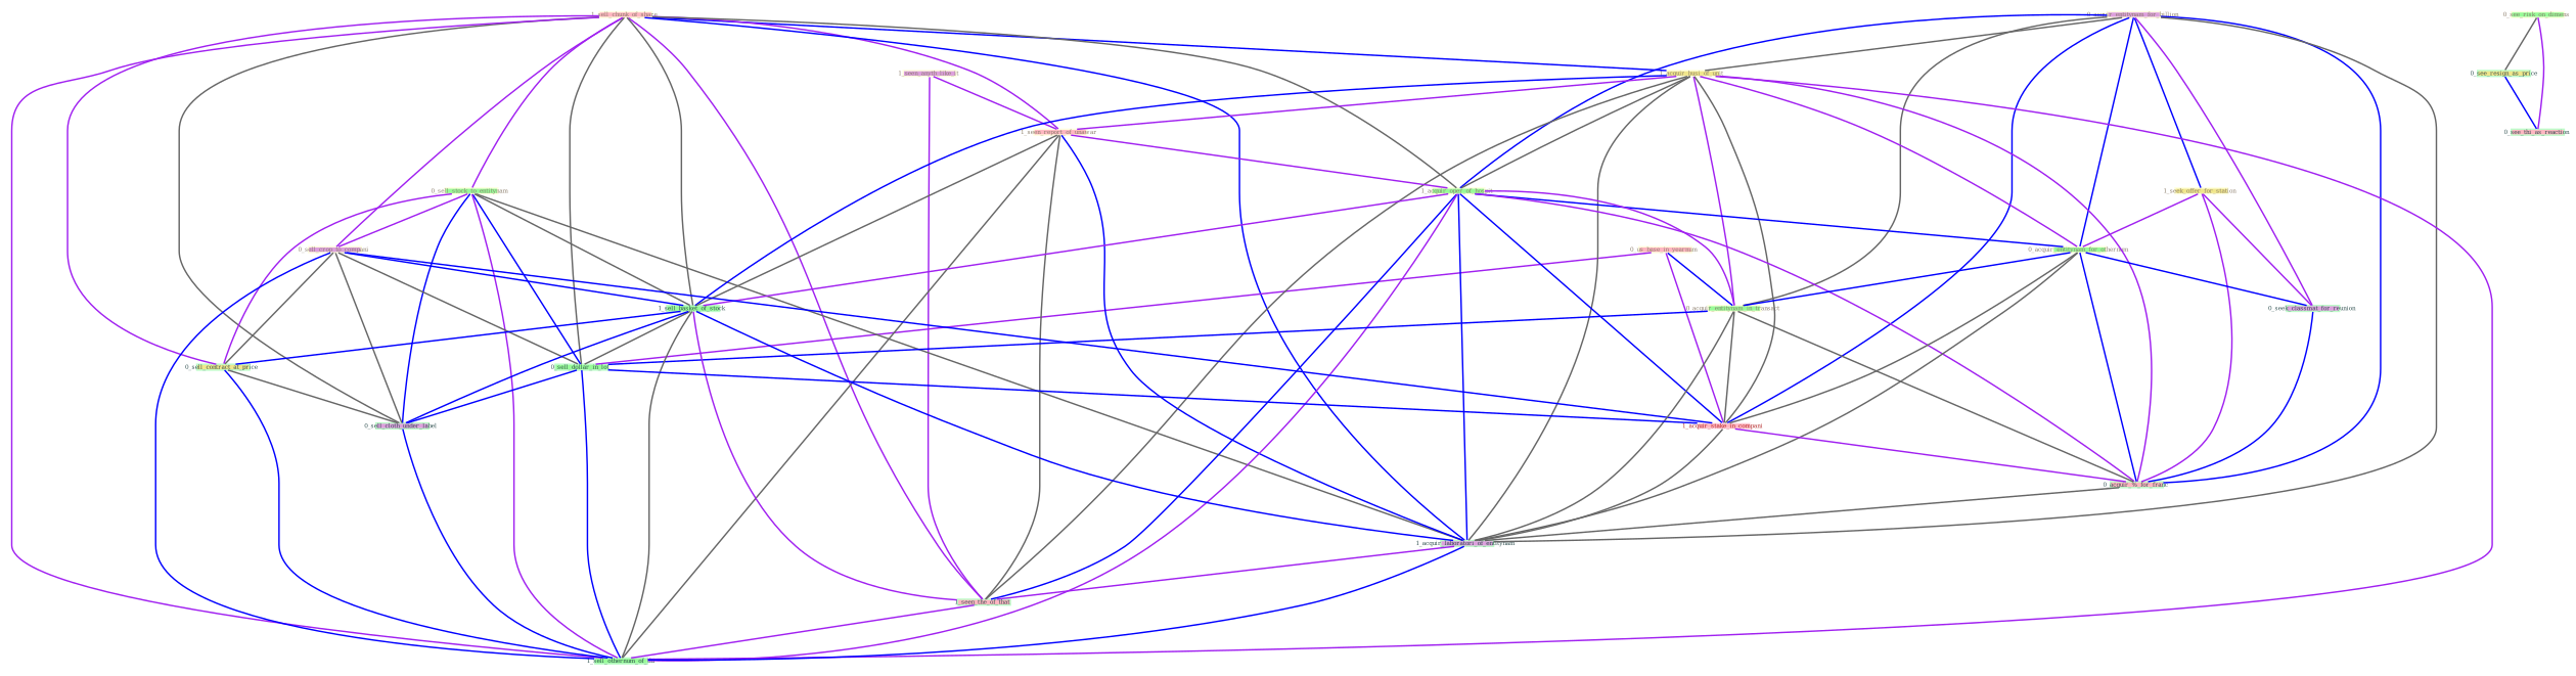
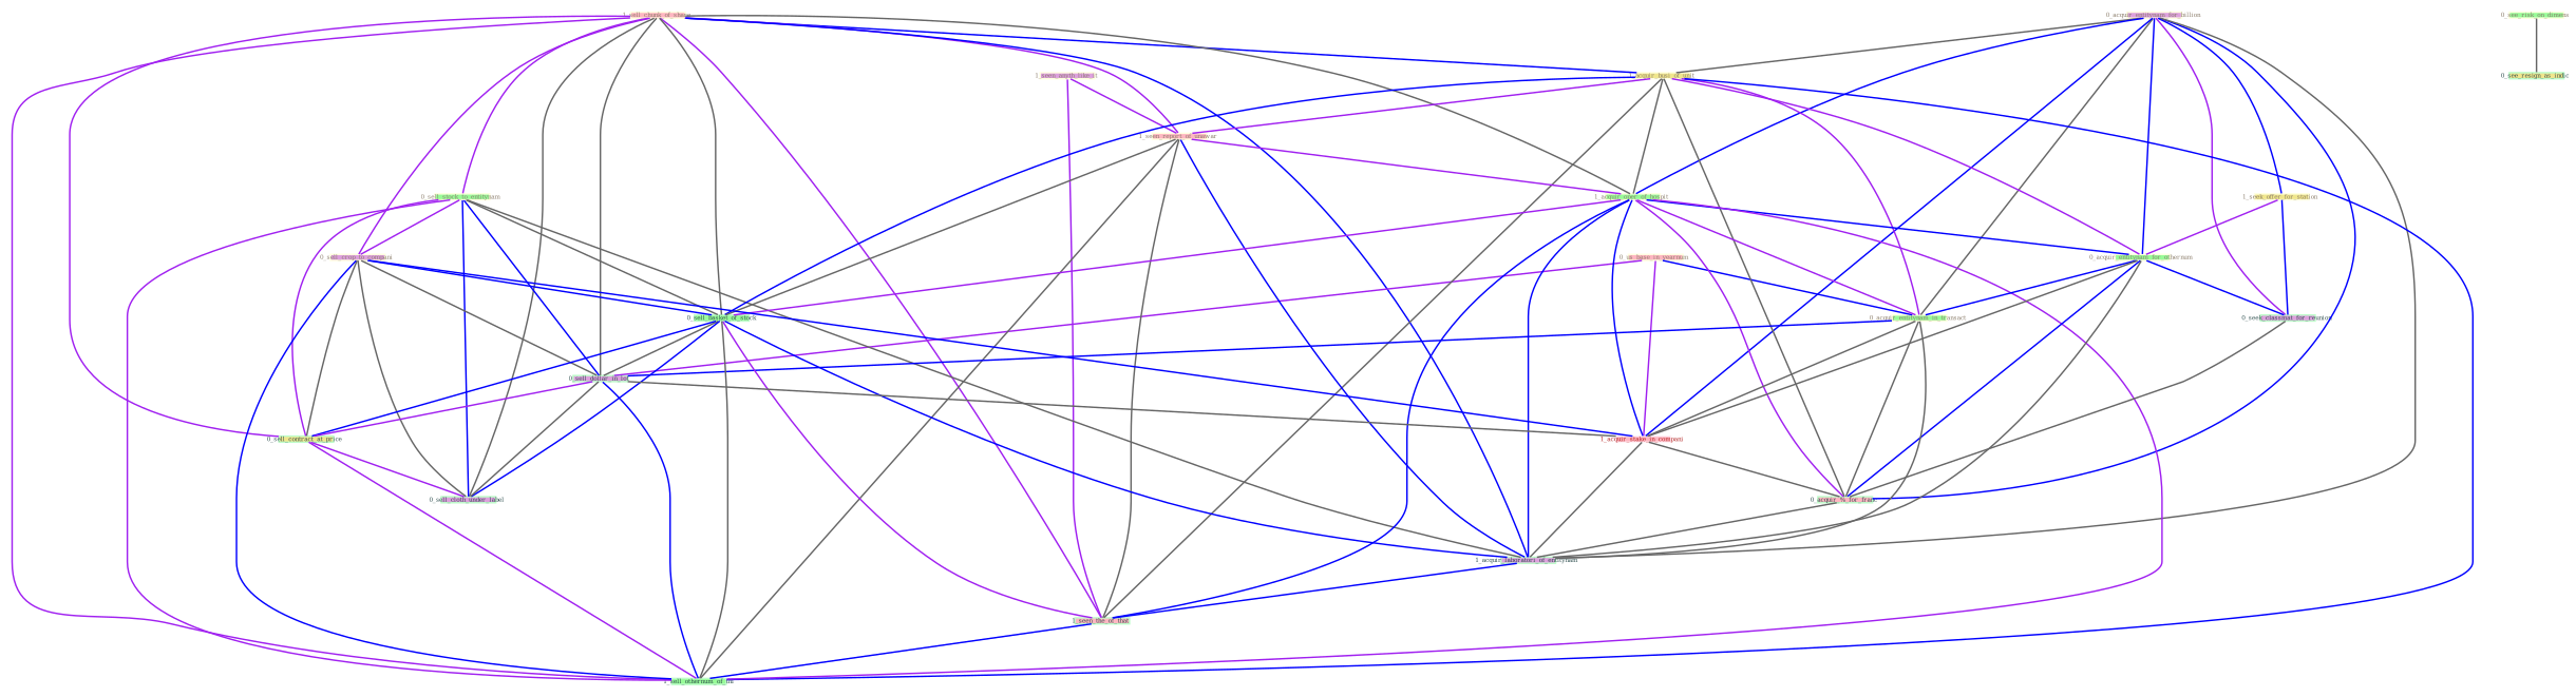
  graph {
    node [color="#ffffe0" fillcolor=palegreen fixedsize=true fontcolor="#8b7d6b" fontsize=4 shape=polygon style=filled]
    edge [color=gray40 w=1]
    "1_seen_anyth_like_it " [fillcolor=plum height=.06 width=.5]
    "0_acquir_entitynam_for_billion " [fillcolor=plum height=.06 width=.5]
    "1_sell_chunk_of_share " [fillcolor=lightpink height=.06 width=.5]
    "1_seek_offer_for_station " [fillcolor=khaki height=.06 width=.5]
    "0_us_base_in_yearnum " [fillcolor=lightpink height=.06 width=.5]
    "0_sell_stock_to_entitynam " [height=.06 width=.5]
    "1_acquir_busi_of_unit " [fillcolor=khaki height=.06 width=.5]
    "1_seen_report_of_unawar " [fillcolor=lightpink height=.06 width=.5]
    "1_acquir_oper_of_hospit " [height=.06 width=.5]
    "0_sell_crop_to_compani " [fillcolor=plum height=.06 width=.5]
    "0_acquir_entitynam_for_othernum " [height=.06 width=.5]
    "0_acquir_entitynam_in_transact " [height=.06 width=.5]
    "0_see_risk_on_dimens " [height=.06 width=.5]
    "1_acquir_stake_in_compani " [color="#fff0f5" fillcolor=lightpink fontcolor="#b22222" height=.06 width=.5]
    "1_seen_the_of_that " [color="#BDFCC9" fillcolor=lightpink fontcolor="#2f4f4f" height=.06 width=.5]
    "0_seek_classmat_for_reunion " [color="#BDFCC9" fillcolor=plum fontcolor="#2f4f4f" height=.06 width=.5]
    "0_acquir_%_for_franc " [color="#BDFCC9" fillcolor=lightpink fontcolor="#2f4f4f" height=.06 width=.5]
    "1_acquir_laboratori_of_entitynam " [color="#BDFCC9" fillcolor=plum fontcolor="#2f4f4f" height=.06 width=.5]
-   "1_sell_basket_of_stock " [color="#BDFCC9" fontcolor="#2f4f4f" height=.06 width=.5]
-   "0_sell_dollar_in_lot " [color="#BDFCC9" fontcolor="#2f4f4f" height=.06 width=.5]
+   "1_sell_basket_of_stock " [color="#BDFCC9" fontcolor="#2f4f4f" height=.06 width=.5 label="0_sell_basket_of_stock"]
+   "0_sell_dollar_in_lot " [color="#BDFCC9" fillcolor=plum fontcolor="#2f4f4f" height=.06 width=.5]
    "0_sell_contract_at_price " [color="#BDFCC9" fillcolor=khaki fontcolor="#2f4f4f" height=.06 width=.5]
    "0_sell_cloth_under_label " [color="#BDFCC9" fillcolor=plum fontcolor="#2f4f4f" height=.06 width=.5]
    n23 [color="#BDFCC9" fontcolor="#2f4f4f" height=.06 label="1_sell_othernum_of_thi" width=.5]
-   "0_see_resign_as_indic " [color="#BDFCC9" fillcolor=khaki fontcolor="#2f4f4f" height=.06 width=.5 label="0_see_resign_as_price"]
-   "0_see_thi_as_reaction " [color="#BDFCC9" fillcolor=lightpink fontcolor="#2f4f4f" height=.06 width=.5]
+   "0_see_resign_as_indic " [color="#BDFCC9" fillcolor=khaki fontcolor="#2f4f4f" height=.06 width=.5]
    subgraph sub_1 {
      "1_seen_anyth_like_it "
      "0_acquir_entitynam_for_billion "
      "1_sell_chunk_of_share "
      "1_seek_offer_for_station "
      "0_us_base_in_yearnum "
      "0_sell_stock_to_entitynam "
      "1_acquir_busi_of_unit "
      "1_seen_report_of_unawar "
      "1_acquir_oper_of_hospit "
      "0_sell_crop_to_compani "
      "0_acquir_entitynam_for_othernum "
      "0_acquir_entitynam_in_transact "
      "0_see_risk_on_dimens "
    }
    subgraph sub_2 {
      "1_acquir_stake_in_compani "
    }
    "1_seen_anyth_like_it " -- "1_seen_report_of_unawar " [color=purple]
    "1_seen_anyth_like_it " -- "1_seen_the_of_that " [color=purple]
    "0_acquir_entitynam_for_billion " -- "1_seek_offer_for_station " [color=blue]
    "0_acquir_entitynam_for_billion " -- "1_acquir_busi_of_unit "
    "0_acquir_entitynam_for_billion " -- "1_acquir_oper_of_hospit " [color=blue]
    "0_acquir_entitynam_for_billion " -- "0_acquir_entitynam_for_othernum " [color=blue w=3]
    "0_acquir_entitynam_for_billion " -- "0_acquir_entitynam_in_transact " [w=2]
    "0_acquir_entitynam_for_billion " -- "1_acquir_stake_in_compani " [color=blue]
    "0_acquir_entitynam_for_billion " -- "0_seek_classmat_for_reunion " [color=purple]
    "0_acquir_entitynam_for_billion " -- "0_acquir_%_for_franc " [color=blue w=2]
    "0_acquir_entitynam_for_billion " -- "1_acquir_laboratori_of_entitynam "
    "1_sell_chunk_of_share " -- "0_sell_stock_to_entitynam " [color=purple]
    "1_sell_chunk_of_share " -- "1_acquir_busi_of_unit " [color=blue]
    "1_sell_chunk_of_share " -- "1_seen_report_of_unawar " [color=purple]
    "1_sell_chunk_of_share " -- "1_acquir_oper_of_hospit "
    "1_sell_chunk_of_share " -- "0_sell_crop_to_compani " [color=purple]
    "1_sell_chunk_of_share " -- "1_seen_the_of_that " [color=purple]
    "1_sell_chunk_of_share " -- "1_acquir_laboratori_of_entitynam " [color=blue]
    "1_sell_chunk_of_share " -- "1_sell_basket_of_stock " [w=2]
    "1_sell_chunk_of_share " -- "0_sell_dollar_in_lot "
    "1_sell_chunk_of_share " -- "0_sell_contract_at_price " [color=purple]
    "1_sell_chunk_of_share " -- "0_sell_cloth_under_label "
    "1_sell_chunk_of_share " -- n23 [color=purple w=2]
    "1_seek_offer_for_station " -- "0_acquir_entitynam_for_othernum " [color=purple]
-   "1_seek_offer_for_station " -- "0_seek_classmat_for_reunion " [color=purple w=2]
-   "1_seek_offer_for_station " -- "0_acquir_%_for_franc " [color=purple]
+   "1_seek_offer_for_station " -- "0_seek_classmat_for_reunion " [color=blue w=2]
    "0_us_base_in_yearnum " -- "0_acquir_entitynam_in_transact " [color=blue]
    "0_us_base_in_yearnum " -- "1_acquir_stake_in_compani " [color=purple]
    "0_us_base_in_yearnum " -- "0_sell_dollar_in_lot " [color=purple]
    "0_sell_stock_to_entitynam " -- "0_sell_crop_to_compani " [color=purple w=2]
    "0_sell_stock_to_entitynam " -- "1_acquir_laboratori_of_entitynam "
    "0_sell_stock_to_entitynam " -- "1_sell_basket_of_stock "
    "0_sell_stock_to_entitynam " -- "0_sell_dollar_in_lot " [color=blue]
    "0_sell_stock_to_entitynam " -- "0_sell_contract_at_price " [color=purple]
    "0_sell_stock_to_entitynam " -- "0_sell_cloth_under_label " [color=blue]
    "0_sell_stock_to_entitynam " -- n23 [color=purple]
    "1_acquir_busi_of_unit " -- "1_seen_report_of_unawar " [color=purple]
    "1_acquir_busi_of_unit " -- "1_acquir_oper_of_hospit " [w=2]
    "1_acquir_busi_of_unit " -- "0_acquir_entitynam_for_othernum " [color=purple]
    "1_acquir_busi_of_unit " -- "0_acquir_entitynam_in_transact " [color=purple]
-   "1_acquir_busi_of_unit " -- "1_acquir_stake_in_compani "
    "1_acquir_busi_of_unit " -- "1_seen_the_of_that "
-   "1_acquir_busi_of_unit " -- "0_acquir_%_for_franc " [color=purple]
-   "1_acquir_busi_of_unit " -- "1_acquir_laboratori_of_entitynam " [w=2]
+   "1_acquir_busi_of_unit " -- "0_acquir_%_for_franc "
    "1_acquir_busi_of_unit " -- "1_sell_basket_of_stock " [color=blue]
-   "1_acquir_busi_of_unit " -- n23 [color=purple]
+   "1_acquir_busi_of_unit " -- n23 [color=blue]
    "1_seen_report_of_unawar " -- "1_acquir_oper_of_hospit " [color=purple]
    "1_seen_report_of_unawar " -- "1_seen_the_of_that " [w=2]
    "1_seen_report_of_unawar " -- "1_acquir_laboratori_of_entitynam " [color=blue]
    "1_seen_report_of_unawar " -- "1_sell_basket_of_stock "
    "1_seen_report_of_unawar " -- n23
    "1_acquir_oper_of_hospit " -- "0_acquir_entitynam_for_othernum " [color=blue]
    "1_acquir_oper_of_hospit " -- "0_acquir_entitynam_in_transact " [color=purple]
    "1_acquir_oper_of_hospit " -- "1_acquir_stake_in_compani " [color=blue]
    "1_acquir_oper_of_hospit " -- "1_seen_the_of_that " [color=blue]
    "1_acquir_oper_of_hospit " -- "0_acquir_%_for_franc " [color=purple]
    "1_acquir_oper_of_hospit " -- "1_acquir_laboratori_of_entitynam " [color=blue w=2]
    "1_acquir_oper_of_hospit " -- "1_sell_basket_of_stock " [color=purple]
    "1_acquir_oper_of_hospit " -- n23 [color=purple]
    "0_sell_crop_to_compani " -- "1_acquir_stake_in_compani " [color=blue]
    "0_sell_crop_to_compani " -- "1_sell_basket_of_stock " [color=blue]
    "0_sell_crop_to_compani " -- "0_sell_dollar_in_lot "
    "0_sell_crop_to_compani " -- "0_sell_contract_at_price "
    "0_sell_crop_to_compani " -- "0_sell_cloth_under_label "
    "0_sell_crop_to_compani " -- n23 [color=blue]
    "0_acquir_entitynam_for_othernum " -- "0_acquir_entitynam_in_transact " [color=blue w=2]
    "0_acquir_entitynam_for_othernum " -- "1_acquir_stake_in_compani "
    "0_acquir_entitynam_for_othernum " -- "0_seek_classmat_for_reunion " [color=blue]
    "0_acquir_entitynam_for_othernum " -- "0_acquir_%_for_franc " [color=blue w=2]
    "0_acquir_entitynam_for_othernum " -- "1_acquir_laboratori_of_entitynam "
    "0_acquir_entitynam_in_transact " -- "1_acquir_stake_in_compani " [w=2]
    "0_acquir_entitynam_in_transact " -- "0_acquir_%_for_franc "
    "0_acquir_entitynam_in_transact " -- "1_acquir_laboratori_of_entitynam "
    "0_acquir_entitynam_in_transact " -- "0_sell_dollar_in_lot " [color=blue]
    "0_see_risk_on_dimens " -- "0_see_resign_as_indic "
-   "0_see_risk_on_dimens " -- "0_see_thi_as_reaction " [color=purple]
-   "1_acquir_stake_in_compani " -- "0_acquir_%_for_franc " [color=purple]
+   "1_acquir_stake_in_compani " -- "0_acquir_%_for_franc "
    "1_acquir_stake_in_compani " -- "1_acquir_laboratori_of_entitynam "
-   "1_seen_the_of_that " -- n23 [color=purple]
-   "0_seek_classmat_for_reunion " -- "0_acquir_%_for_franc " [color=blue]
+   "1_seen_the_of_that " -- n23 [color=blue]
+   "0_seek_classmat_for_reunion " -- "0_acquir_%_for_franc "
    "0_acquir_%_for_franc " -- "1_acquir_laboratori_of_entitynam "
-   "1_acquir_laboratori_of_entitynam " -- "1_seen_the_of_that " [color=purple]
-   "1_acquir_laboratori_of_entitynam " -- n23 [color=blue]
+   "1_acquir_laboratori_of_entitynam " -- "1_seen_the_of_that " [color=blue]
    "1_sell_basket_of_stock " -- "1_seen_the_of_that " [color=purple]
    "1_sell_basket_of_stock " -- "1_acquir_laboratori_of_entitynam " [color=blue]
    "1_sell_basket_of_stock " -- "0_sell_dollar_in_lot "
    "1_sell_basket_of_stock " -- "0_sell_contract_at_price " [color=blue]
    "1_sell_basket_of_stock " -- "0_sell_cloth_under_label " [color=blue]
    "1_sell_basket_of_stock " -- n23 [w=2]
-   "0_sell_dollar_in_lot " -- "1_acquir_stake_in_compani " [color=blue]
-   "0_sell_dollar_in_lot " -- "0_sell_cloth_under_label " [color=blue]
+   "0_sell_dollar_in_lot " -- "1_acquir_stake_in_compani "
+   "0_sell_dollar_in_lot " -- "0_sell_contract_at_price " [color=purple]
+   "0_sell_dollar_in_lot " -- "0_sell_cloth_under_label "
    "0_sell_dollar_in_lot " -- n23 [color=blue]
-   "0_sell_contract_at_price " -- "0_sell_cloth_under_label "
-   "0_sell_contract_at_price " -- n23 [color=blue]
-   "0_sell_cloth_under_label " -- n23 [color=blue]
-   "0_see_resign_as_indic " -- "0_see_thi_as_reaction " [color=blue w=2]
+   "0_sell_contract_at_price " -- "0_sell_cloth_under_label " [color=purple]
+   "0_sell_contract_at_price " -- n23 [color=purple]
  }
